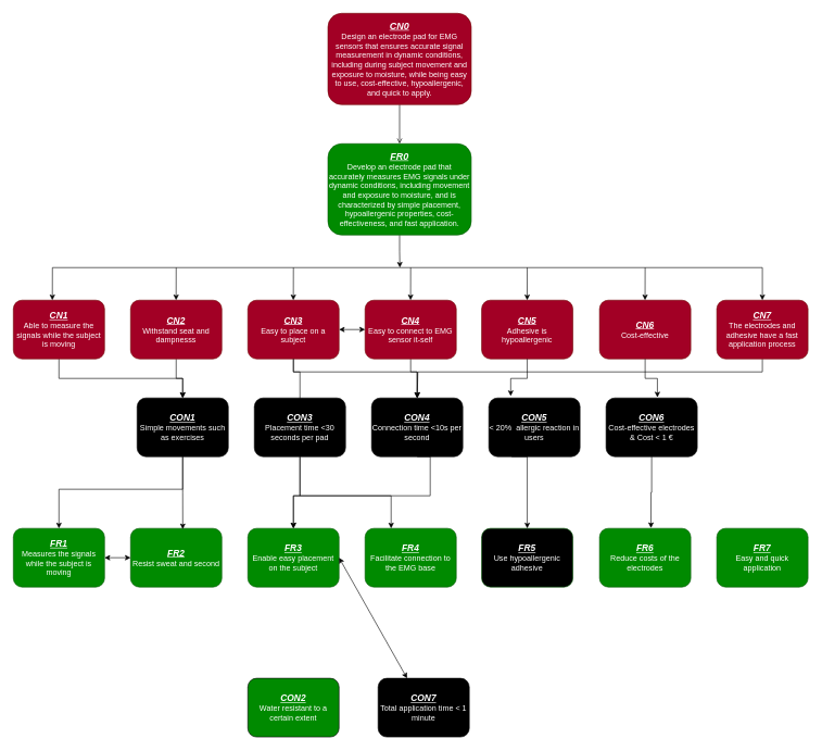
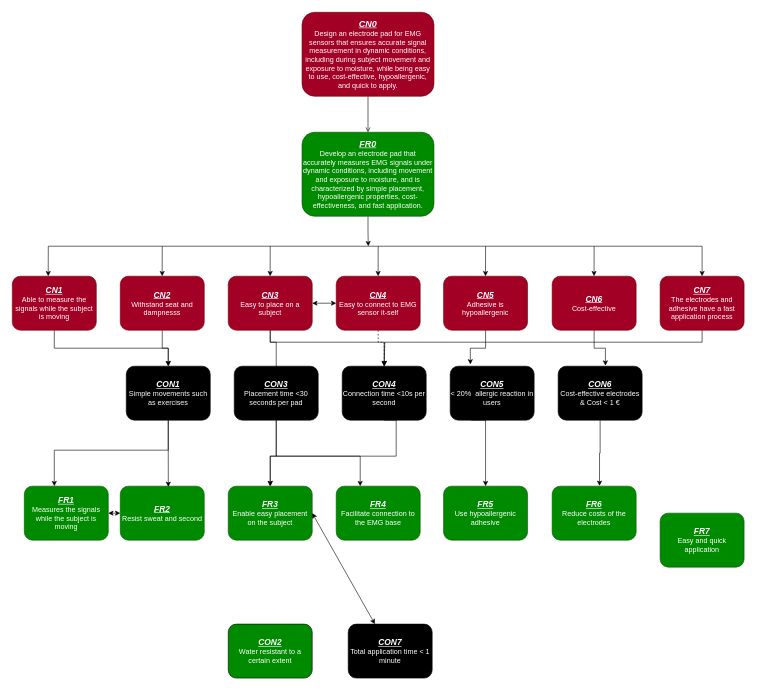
  <mxCell id="0" />
  <mxCell id="1" parent="0" />
  <mxCell id="2" style="edgeStyle=orthogonalEdgeStyle;rounded=0;orthogonalLoop=1;jettySize=auto;html=1;entryX=0.5;entryY=0;entryDx=0;entryDy=0;endArrow=open;" parent="1" source="3" target="5" edge="1"><mxGeometry relative="1" as="geometry" /></mxCell>
  <mxCell id="3" value="&lt;b&gt;&lt;u&gt;&lt;i&gt;&lt;font style=&quot;font-size: 15px;&quot;&gt;CN0&lt;/font&gt;&lt;/i&gt;&lt;/u&gt;&lt;/b&gt;&lt;br&gt;Design an electrode pad for EMG sensors that ensures accurate signal measurement in dynamic conditions, including during subject movement and exposure to moisture, while being easy to use, cost-effective, hypoallergenic, and quick to apply." style="rounded=1;whiteSpace=wrap;html=1;fontSize=12;glass=0;strokeWidth=1;shadow=0;fillColor=#a20025;strokeColor=#6F0000;fontColor=#ffffff;" parent="1" vertex="1"><mxGeometry x="503" y="20" width="220" height="140" as="geometry" /></mxCell>
  <mxCell id="4" style="edgeStyle=orthogonalEdgeStyle;rounded=0;orthogonalLoop=1;jettySize=auto;html=1;exitX=0.5;exitY=1;exitDx=0;exitDy=0;" parent="1" source="5" edge="1"><mxGeometry relative="1" as="geometry"><mxPoint x="613.471" y="410" as="targetPoint" /><Array as="points"><mxPoint x="613" y="385" /></Array></mxGeometry></mxCell>
  <mxCell id="5" value="&lt;b&gt;&lt;u&gt;&lt;i&gt;&lt;font style=&quot;font-size: 15px;&quot;&gt;FR0&lt;/font&gt;&lt;/i&gt;&lt;/u&gt;&lt;/b&gt;&lt;br&gt;Develop an electrode pad that accurately measures EMG signals under dynamic conditions, including movement and exposure to moisture, and is characterized by simple placement, hypoallergenic properties, cost-effectiveness, and fast application." style="rounded=1;whiteSpace=wrap;html=1;fontSize=12;glass=0;strokeWidth=1;shadow=0;fillColor=#008a00;strokeColor=#005700;fontColor=#ffffff;" parent="1" vertex="1"><mxGeometry x="503" y="220" width="220" height="140" as="geometry" /></mxCell>
- <mxCell id="6" value="&lt;b&gt;&lt;u&gt;&lt;i&gt;&lt;font style=&quot;font-size: 14px;&quot;&gt;FR1&lt;/font&gt;&lt;/i&gt;&lt;/u&gt;&lt;/b&gt;&lt;br&gt;Measures the signals while the subject is moving" style="rounded=1;whiteSpace=wrap;html=1;fontSize=12;glass=0;strokeWidth=1;shadow=0;fillColor=#008a00;strokeColor=#005700;fontColor=#ffffff;" parent="1" vertex="1"><mxGeometry x="20" y="810" width="140" height="90" as="geometry" /></mxCell>
+ <mxCell id="6" value="&lt;b&gt;&lt;u&gt;&lt;i&gt;&lt;font style=&quot;font-size: 14px;&quot;&gt;FR1&lt;/font&gt;&lt;/i&gt;&lt;/u&gt;&lt;/b&gt;&lt;br&gt;Measures the signals while the subject is moving" style="rounded=1;whiteSpace=wrap;html=1;fontSize=12;glass=0;strokeWidth=1;shadow=0;fillColor=#008a00;strokeColor=#005700;fontColor=#ffffff;" parent="1" vertex="1"><mxGeometry x="40" y="810" width="140" height="90" as="geometry" /></mxCell>
  <mxCell id="7" value="&lt;b&gt;&lt;u&gt;&lt;i&gt;&lt;font style=&quot;font-size: 14px;&quot;&gt;FR2&lt;/font&gt;&lt;/i&gt;&lt;/u&gt;&lt;/b&gt;&lt;br&gt;Resist sweat and second" style="rounded=1;whiteSpace=wrap;html=1;fontSize=12;glass=0;strokeWidth=1;shadow=0;fillColor=#008a00;strokeColor=#005700;fontColor=#ffffff;" parent="1" vertex="1"><mxGeometry y="810" width="140" height="90" as="geometry" x="200" /></mxCell>
  <mxCell id="8" value="&lt;b&gt;&lt;u&gt;&lt;i&gt;&lt;font style=&quot;font-size: 14px;&quot;&gt;FR3&lt;/font&gt;&lt;/i&gt;&lt;/u&gt;&lt;/b&gt;&lt;br&gt;Enable easy placement on the subject" style="rounded=1;whiteSpace=wrap;html=1;fontSize=12;glass=0;strokeWidth=1;shadow=0;fillColor=#008a00;strokeColor=#005700;fontColor=#ffffff;" parent="1" vertex="1"><mxGeometry x="380" y="810" width="140" height="90" as="geometry" /></mxCell>
  <mxCell id="9" value="&lt;b&gt;&lt;u&gt;&lt;i&gt;&lt;font style=&quot;font-size: 14px;&quot;&gt;FR4&lt;/font&gt;&lt;/i&gt;&lt;/u&gt;&lt;/b&gt;&lt;br&gt;Facilitate connection to the EMG base" style="rounded=1;whiteSpace=wrap;html=1;fontSize=12;glass=0;strokeWidth=1;shadow=0;fillColor=#008a00;strokeColor=#005700;fontColor=#ffffff;" parent="1" vertex="1"><mxGeometry x="560" y="810" width="140" height="90" as="geometry" /></mxCell>
- <mxCell id="10" value="&lt;b&gt;&lt;u&gt;&lt;i&gt;&lt;font style=&quot;font-size: 14px;&quot;&gt;FR5&lt;br&gt;&lt;/font&gt;&lt;/i&gt;&lt;/u&gt;&lt;/b&gt;Use hypoallergenic adhesive" style="rounded=1;whiteSpace=wrap;html=1;fontSize=12;glass=0;strokeWidth=1;shadow=0;fillColor=#000000;strokeColor=#005700;fontColor=#ffffff;" parent="1" vertex="1"><mxGeometry x="739" y="810" width="140" height="90" as="geometry" /></mxCell>
+ <mxCell id="10" value="&lt;b&gt;&lt;u&gt;&lt;i&gt;&lt;font style=&quot;font-size: 14px;&quot;&gt;FR5&lt;br&gt;&lt;/font&gt;&lt;/i&gt;&lt;/u&gt;&lt;/b&gt;Use hypoallergenic adhesive" style="rounded=1;whiteSpace=wrap;html=1;fontSize=12;glass=0;strokeWidth=1;shadow=0;fillColor=#008a00;strokeColor=#005700;fontColor=#ffffff;" parent="1" vertex="1"><mxGeometry x="739" y="810" width="140" height="90" as="geometry" /></mxCell>
  <mxCell id="11" value="&lt;b&gt;&lt;u&gt;&lt;i&gt;&lt;font style=&quot;font-size: 14px;&quot;&gt;FR6&lt;/font&gt;&lt;/i&gt;&lt;/u&gt;&lt;/b&gt;&lt;br&gt;Reduce costs of the electrodes" style="rounded=1;whiteSpace=wrap;html=1;fontSize=12;glass=0;strokeWidth=1;shadow=0;fillColor=#008a00;strokeColor=#005700;fontColor=#ffffff;" parent="1" vertex="1"><mxGeometry x="920" y="810" width="140" height="90" as="geometry" /></mxCell>
- <mxCell id="12" value="&lt;b&gt;&lt;u&gt;&lt;i&gt;&lt;font style=&quot;font-size: 14px;&quot;&gt;FR7&lt;/font&gt;&lt;/i&gt;&lt;/u&gt;&lt;/b&gt;&lt;br&gt;Easy and quick application" style="rounded=1;whiteSpace=wrap;html=1;fontSize=12;glass=0;strokeWidth=1;shadow=0;fillColor=#008a00;strokeColor=#005700;fontColor=#ffffff;" parent="1" vertex="1"><mxGeometry x="1100" y="810" width="140" height="90" as="geometry" /></mxCell>
+ <mxCell id="12" value="&lt;b&gt;&lt;u&gt;&lt;i&gt;&lt;font style=&quot;font-size: 14px;&quot;&gt;FR7&lt;/font&gt;&lt;/i&gt;&lt;/u&gt;&lt;/b&gt;&lt;br&gt;Easy and quick application" style="rounded=1;whiteSpace=wrap;html=1;fontSize=12;glass=0;strokeWidth=1;shadow=0;fillColor=#008a00;strokeColor=#005700;fontColor=#ffffff;" parent="1" vertex="1"><mxGeometry x="1100" y="855" width="140" height="90" as="geometry" /></mxCell>
  <mxCell id="13" style="edgeStyle=orthogonalEdgeStyle;rounded=0;orthogonalLoop=1;jettySize=auto;html=1;entryX=0.5;entryY=0;entryDx=0;entryDy=0;" parent="1" source="14" target="35" edge="1"><mxGeometry relative="1" as="geometry"><Array as="points"><mxPoint x="90" y="580" /><mxPoint x="280" y="580" /></Array></mxGeometry></mxCell>
  <mxCell id="14" value="&lt;span style=&quot;font-size: 14px;&quot;&gt;&lt;b&gt;&lt;i&gt;&lt;u&gt;CN1&lt;br&gt;&lt;/u&gt;&lt;/i&gt;&lt;/b&gt;&lt;/span&gt;Able to measure the signals while the subject is moving" style="rounded=1;whiteSpace=wrap;html=1;fontSize=12;glass=0;strokeWidth=1;shadow=0;fillColor=#a20025;fontColor=#ffffff;strokeColor=#6F0000;" parent="1" vertex="1"><mxGeometry x="20" y="460" width="140" height="90" as="geometry" /></mxCell>
  <mxCell id="15" style="edgeStyle=orthogonalEdgeStyle;rounded=0;orthogonalLoop=1;jettySize=auto;html=1;entryX=0.5;entryY=0;entryDx=0;entryDy=0;" parent="1" source="16" target="35" edge="1"><mxGeometry relative="1" as="geometry" /></mxCell>
  <mxCell id="16" value="&lt;b style=&quot;font-size: 14px; text-decoration: underline; font-style: italic;&quot;&gt;CN2&lt;/b&gt;&lt;br&gt;&lt;font style=&quot;font-size: 12px;&quot;&gt;Withstand seat and dampnesss&lt;/font&gt;" style="rounded=1;whiteSpace=wrap;html=1;fontSize=12;glass=0;strokeWidth=1;shadow=0;fillColor=#a20025;fontColor=#ffffff;strokeColor=#6F0000;" parent="1" vertex="1"><mxGeometry y="460" width="140" height="90" as="geometry" x="200" /></mxCell>
  <mxCell id="17" style="edgeStyle=orthogonalEdgeStyle;rounded=0;orthogonalLoop=1;jettySize=auto;html=1;entryX=0.5;entryY=0;entryDx=0;entryDy=0;" parent="1" source="18" target="41" edge="1"><mxGeometry relative="1" as="geometry"><Array as="points"><mxPoint x="450" y="570" /><mxPoint x="640" y="570" /></Array></mxGeometry></mxCell>
  <mxCell id="18" value="&lt;b&gt;&lt;u&gt;&lt;i&gt;&lt;font style=&quot;font-size: 14px;&quot;&gt;CN3&lt;/font&gt;&lt;/i&gt;&lt;/u&gt;&lt;/b&gt;&lt;br&gt;Easy to place on a subject" style="rounded=1;whiteSpace=wrap;html=1;fontSize=12;glass=0;strokeWidth=1;shadow=0;fillColor=#a20025;fontColor=#ffffff;strokeColor=#6F0000;" parent="1" vertex="1"><mxGeometry x="380" y="460" width="140" height="90" as="geometry" /></mxCell>
- <mxCell id="19" style="edgeStyle=orthogonalEdgeStyle;rounded=0;orthogonalLoop=1;jettySize=auto;html=1;entryX=0.5;entryY=0;entryDx=0;entryDy=0;" parent="1" source="20" target="41" edge="1"><mxGeometry relative="1" as="geometry"><Array as="points"><mxPoint x="630" y="570" /><mxPoint x="640" y="570" /></Array></mxGeometry></mxCell>
+ <mxCell id="19" style="edgeStyle=orthogonalEdgeStyle;rounded=0;orthogonalLoop=1;jettySize=auto;html=1;entryX=0.5;entryY=0;entryDx=0;entryDy=0;dashed=1;" parent="1" source="20" target="41" edge="1"><mxGeometry relative="1" as="geometry"><Array as="points"><mxPoint x="630" y="570" /><mxPoint x="640" y="570" /></Array></mxGeometry></mxCell>
  <mxCell id="20" value="&lt;span style=&quot;font-size: 14px;&quot;&gt;&lt;b&gt;&lt;i&gt;&lt;u&gt;CN4&lt;br&gt;&lt;/u&gt;&lt;/i&gt;&lt;/b&gt;&lt;/span&gt;Easy to connect to EMG sensor it-self" style="rounded=1;whiteSpace=wrap;html=1;fontSize=12;glass=0;strokeWidth=1;shadow=0;fillColor=#a20025;fontColor=#ffffff;strokeColor=#6F0000;" parent="1" vertex="1"><mxGeometry x="560" y="460" width="140" height="90" as="geometry" /></mxCell>
  <mxCell id="21" value="&lt;b&gt;&lt;u&gt;&lt;i&gt;&lt;font style=&quot;font-size: 14px;&quot;&gt;CN5&lt;br&gt;&lt;/font&gt;&lt;/i&gt;&lt;/u&gt;&lt;/b&gt;Adhesive is hypoallergenic" style="rounded=1;whiteSpace=wrap;html=1;fontSize=12;glass=0;strokeWidth=1;shadow=0;fillColor=#a20025;fontColor=#ffffff;strokeColor=#6F0000;" parent="1" vertex="1"><mxGeometry x="739" y="460" width="140" height="90" as="geometry" /></mxCell>
  <mxCell id="22" value="&lt;b&gt;&lt;u&gt;&lt;i&gt;&lt;font style=&quot;font-size: 14px;&quot;&gt;CN6&lt;/font&gt;&lt;/i&gt;&lt;/u&gt;&lt;/b&gt;&lt;br&gt;Cost-effective" style="rounded=1;whiteSpace=wrap;html=1;fontSize=12;glass=0;strokeWidth=1;shadow=0;fillColor=#a20025;fontColor=#ffffff;strokeColor=#6F0000;" parent="1" vertex="1"><mxGeometry x="920" y="460" width="140" height="90" as="geometry" /></mxCell>
  <mxCell id="23" style="edgeStyle=orthogonalEdgeStyle;rounded=0;orthogonalLoop=1;jettySize=auto;html=1;exitX=0.5;exitY=1;exitDx=0;exitDy=0;" parent="1" source="24" edge="1"><mxGeometry relative="1" as="geometry"><mxPoint x="640" y="610" as="targetPoint" /><Array as="points"><mxPoint x="1170" y="570" /><mxPoint x="641" y="570" /><mxPoint x="641" y="610" /></Array></mxGeometry></mxCell>
  <mxCell id="24" value="&lt;b&gt;&lt;u&gt;&lt;i&gt;&lt;font style=&quot;font-size: 14px;&quot;&gt;CN7&lt;/font&gt;&lt;/i&gt;&lt;/u&gt;&lt;/b&gt;&lt;br&gt;The electrodes and adhesive have a fast application process" style="rounded=1;whiteSpace=wrap;html=1;fontSize=12;glass=0;strokeWidth=1;shadow=0;fillColor=#a20025;fontColor=#ffffff;strokeColor=#6F0000;" parent="1" vertex="1"><mxGeometry x="1100" y="460" width="140" height="90" as="geometry" /></mxCell>
  <mxCell id="25" value="" style="endArrow=none;html=1;rounded=0;" parent="1" edge="1"><mxGeometry width="50" height="50" relative="1" as="geometry"><mxPoint x="80" y="410" as="sourcePoint" /><mxPoint x="1170" y="410" as="targetPoint" /></mxGeometry></mxCell>
  <mxCell id="26" value="" style="endArrow=classic;html=1;rounded=0;entryX=0.459;entryY=0.001;entryDx=0;entryDy=0;entryPerimeter=0;" parent="1" edge="1"><mxGeometry width="50" height="50" relative="1" as="geometry"><mxPoint x="80" y="410" as="sourcePoint" /><mxPoint x="79.87" y="460" as="targetPoint" /><Array as="points" /></mxGeometry></mxCell>
  <mxCell id="27" value="" style="endArrow=classic;html=1;rounded=0;entryX=0.459;entryY=0.001;entryDx=0;entryDy=0;entryPerimeter=0;" parent="1" edge="1"><mxGeometry width="50" height="50" relative="1" as="geometry"><mxPoint x="270" y="410" as="sourcePoint" /><mxPoint x="269.86" y="460" as="targetPoint" /><Array as="points" /></mxGeometry></mxCell>
  <mxCell id="28" value="" style="endArrow=classic;html=1;rounded=0;entryX=0.459;entryY=0.001;entryDx=0;entryDy=0;entryPerimeter=0;" parent="1" edge="1"><mxGeometry width="50" height="50" relative="1" as="geometry"><mxPoint x="450" y="410" as="sourcePoint" /><mxPoint x="449.86" y="460" as="targetPoint" /><Array as="points" /></mxGeometry></mxCell>
  <mxCell id="29" value="" style="endArrow=classic;html=1;rounded=0;entryX=0.459;entryY=0.001;entryDx=0;entryDy=0;entryPerimeter=0;" parent="1" edge="1"><mxGeometry width="50" height="50" relative="1" as="geometry"><mxPoint x="630" y="410" as="sourcePoint" /><mxPoint x="629.86" y="460" as="targetPoint" /><Array as="points" /></mxGeometry></mxCell>
  <mxCell id="30" value="" style="endArrow=classic;html=1;rounded=0;entryX=0.459;entryY=0.001;entryDx=0;entryDy=0;entryPerimeter=0;" parent="1" edge="1"><mxGeometry width="50" height="50" relative="1" as="geometry"><mxPoint x="990" y="410" as="sourcePoint" /><mxPoint x="989.86" y="460" as="targetPoint" /><Array as="points" /></mxGeometry></mxCell>
  <mxCell id="31" value="" style="endArrow=classic;html=1;rounded=0;entryX=0.459;entryY=0.001;entryDx=0;entryDy=0;entryPerimeter=0;" parent="1" edge="1"><mxGeometry width="50" height="50" relative="1" as="geometry"><mxPoint x="1170" y="410" as="sourcePoint" /><mxPoint x="1170" y="460" as="targetPoint" /><Array as="points" /></mxGeometry></mxCell>
  <mxCell id="32" value="" style="endArrow=classic;startArrow=classic;html=1;rounded=0;entryX=0;entryY=0.5;entryDx=0;entryDy=0;exitX=1;exitY=0.5;exitDx=0;exitDy=0;" parent="1" source="6" target="7" edge="1"><mxGeometry width="50" height="50" relative="1" as="geometry"><mxPoint x="160" y="860" as="sourcePoint" /><mxPoint x="210" y="810" as="targetPoint" /></mxGeometry></mxCell>
  <mxCell id="33" value="" style="endArrow=classic;startArrow=classic;html=1;rounded=0;exitX=1;exitY=0.5;exitDx=0;exitDy=0;" parent="1" source="8" target="44" edge="1"><mxGeometry width="50" height="50" relative="1" as="geometry"><mxPoint x="490" y="854.8" as="sourcePoint" /><mxPoint x="514.25" y="855" as="targetPoint" /></mxGeometry></mxCell>
  <mxCell id="34" style="edgeStyle=orthogonalEdgeStyle;rounded=0;orthogonalLoop=1;jettySize=auto;html=1;" parent="1" source="35" target="6" edge="1"><mxGeometry relative="1" as="geometry"><Array as="points"><mxPoint x="280" y="750" /><mxPoint x="90" y="750" /></Array></mxGeometry></mxCell>
  <mxCell id="35" value="&lt;b&gt;&lt;u&gt;&lt;i&gt;&lt;font style=&quot;font-size: 14px;&quot;&gt;CON1&lt;/font&gt;&lt;/i&gt;&lt;/u&gt;&lt;/b&gt;&lt;br&gt;Simple movements such as exercises" style="rounded=1;whiteSpace=wrap;html=1;fontSize=12;glass=0;strokeWidth=1;shadow=0;fillColor=#000000;fontColor=#FFFFFF;" parent="1" vertex="1"><mxGeometry x="210" y="610" width="140" height="90" as="geometry" /></mxCell>
  <mxCell id="36" value="&lt;span style=&quot;font-size: 14px;&quot;&gt;&lt;b&gt;&lt;i&gt;&lt;u&gt;CON2&lt;br&gt;&lt;/u&gt;&lt;/i&gt;&lt;/b&gt;&lt;/span&gt;Water resistant to a certain extent" style="rounded=1;whiteSpace=wrap;html=1;fontSize=12;glass=0;strokeWidth=1;shadow=0;fillColor=#008a00;fontColor=#FFFFFF;" parent="1" vertex="1"><mxGeometry x="380" y="1040" width="140" height="90" as="geometry" /></mxCell>
  <mxCell id="37" style="edgeStyle=orthogonalEdgeStyle;rounded=0;orthogonalLoop=1;jettySize=auto;html=1;exitX=0.5;exitY=1;exitDx=0;exitDy=0;entryX=0.5;entryY=0;entryDx=0;entryDy=0;" parent="1" source="39" target="8" edge="1"><mxGeometry relative="1" as="geometry"><Array as="points"><mxPoint x="460" y="760" /><mxPoint x="450" y="760" /></Array></mxGeometry></mxCell>
  <mxCell id="38" style="edgeStyle=orthogonalEdgeStyle;rounded=0;orthogonalLoop=1;jettySize=auto;html=1;" parent="1" source="39" target="9" edge="1"><mxGeometry relative="1" as="geometry"><Array as="points"><mxPoint x="460" y="760" /><mxPoint x="600" y="760" /></Array></mxGeometry></mxCell>
  <mxCell id="39" value="&lt;b&gt;&lt;u&gt;&lt;i&gt;&lt;font style=&quot;font-size: 14px;&quot;&gt;CON3&lt;/font&gt;&lt;/i&gt;&lt;/u&gt;&lt;/b&gt;&lt;br&gt;Placement time &amp;lt;30 seconds per pad" style="rounded=1;whiteSpace=wrap;html=1;fontSize=12;glass=0;strokeWidth=1;shadow=0;fillColor=#000000;fontColor=#FFFFFF;" parent="1" vertex="1"><mxGeometry x="390" y="610" width="140" height="90" as="geometry" /></mxCell>
  <mxCell id="40" style="edgeStyle=orthogonalEdgeStyle;rounded=0;orthogonalLoop=1;jettySize=auto;html=1;exitX=0.5;exitY=1;exitDx=0;exitDy=0;entryX=0.5;entryY=0;entryDx=0;entryDy=0;" parent="1" source="41" target="8" edge="1"><mxGeometry relative="1" as="geometry"><Array as="points"><mxPoint x="660" y="700" /><mxPoint x="660" y="760" /><mxPoint x="450" y="760" /></Array></mxGeometry></mxCell>
  <mxCell id="41" value="&lt;span style=&quot;font-size: 14px;&quot;&gt;&lt;b&gt;&lt;i&gt;&lt;u&gt;CON4&lt;br&gt;&lt;/u&gt;&lt;/i&gt;&lt;/b&gt;&lt;/span&gt;Connection time &amp;lt;10s per second" style="rounded=1;whiteSpace=wrap;html=1;fontSize=12;glass=0;strokeWidth=1;shadow=0;fillColor=#000000;fontColor=#FFFFFF;" parent="1" vertex="1"><mxGeometry x="570" y="610" width="140" height="90" as="geometry" /></mxCell>
  <mxCell id="42" value="&lt;b&gt;&lt;u&gt;&lt;i&gt;&lt;font style=&quot;font-size: 14px;&quot;&gt;CON5&lt;br&gt;&lt;/font&gt;&lt;/i&gt;&lt;/u&gt;&lt;/b&gt;&amp;lt; 20%&lt;span style=&quot;text-align: start; font-weight: 700;&quot; class=&quot;OYPEnA text-decoration-none text-strikethrough-none white-space-prewrap&quot;&gt;&amp;nbsp;&amp;nbsp;&lt;/span&gt;&lt;span style=&quot;text-align: start;&quot; class=&quot;OYPEnA text-decoration-none text-strikethrough-none&quot;&gt;allergic reaction in users&lt;/span&gt;" style="rounded=1;whiteSpace=wrap;html=1;fontSize=12;glass=0;strokeWidth=1;shadow=0;fillColor=#000000;fontColor=#FFFFFF;" parent="1" vertex="1"><mxGeometry x="750" y="610" width="140" height="90" as="geometry" /></mxCell>
  <mxCell id="43" value="&lt;b&gt;&lt;u&gt;&lt;i&gt;&lt;font style=&quot;font-size: 14px;&quot;&gt;CON6&lt;/font&gt;&lt;/i&gt;&lt;/u&gt;&lt;/b&gt;&lt;br&gt;Cost-effective electrodes &amp;amp; Cost &amp;lt; 1 €" style="rounded=1;whiteSpace=wrap;html=1;fontSize=12;glass=0;strokeWidth=1;shadow=0;fillColor=#000000;fontColor=#FFFFFF;" parent="1" vertex="1"><mxGeometry x="930" y="610" width="140" height="90" as="geometry" /></mxCell>
  <mxCell id="44" value="&lt;b&gt;&lt;u&gt;&lt;i&gt;&lt;font style=&quot;font-size: 14px;&quot;&gt;CON7&lt;/font&gt;&lt;/i&gt;&lt;/u&gt;&lt;/b&gt;&lt;br&gt;Total application time &amp;lt; 1 minute" style="rounded=1;whiteSpace=wrap;html=1;fontSize=12;glass=0;strokeWidth=1;shadow=0;fillColor=#000000;fontColor=#FFFFFF;" parent="1" vertex="1"><mxGeometry x="580" y="1040" width="140" height="90" as="geometry" /></mxCell>
  <mxCell id="45" value="" style="endArrow=classic;startArrow=classic;html=1;rounded=0;exitX=1;exitY=0.5;exitDx=0;exitDy=0;entryX=0;entryY=0.5;entryDx=0;entryDy=0;" parent="1" source="18" target="20" edge="1"><mxGeometry width="50" height="50" relative="1" as="geometry"><mxPoint x="520" y="504.8" as="sourcePoint" /><mxPoint x="560" y="504.8" as="targetPoint" /></mxGeometry></mxCell>
  <mxCell id="46" value="" style="endArrow=classic;html=1;rounded=0;entryX=0.459;entryY=0.001;entryDx=0;entryDy=0;entryPerimeter=0;" parent="1" edge="1"><mxGeometry width="50" height="50" relative="1" as="geometry"><mxPoint x="809" y="410" as="sourcePoint" /><mxPoint x="808.86" y="460" as="targetPoint" /><Array as="points" /></mxGeometry></mxCell>
  <mxCell id="47" style="edgeStyle=orthogonalEdgeStyle;rounded=0;orthogonalLoop=1;jettySize=auto;html=1;exitX=0.25;exitY=1;exitDx=0;exitDy=0;" parent="1" source="42" edge="1"><mxGeometry relative="1" as="geometry"><mxPoint x="809" y="810" as="targetPoint" /><Array as="points"><mxPoint x="809" y="700" /></Array></mxGeometry></mxCell>
  <mxCell id="48" style="edgeStyle=orthogonalEdgeStyle;rounded=0;orthogonalLoop=1;jettySize=auto;html=1;exitX=0.5;exitY=1;exitDx=0;exitDy=0;entryX=0.564;entryY=-0.006;entryDx=0;entryDy=0;entryPerimeter=0;" parent="1" source="43" target="11" edge="1"><mxGeometry relative="1" as="geometry" /></mxCell>
  <mxCell id="49" style="edgeStyle=orthogonalEdgeStyle;rounded=0;orthogonalLoop=1;jettySize=auto;html=1;entryX=0.572;entryY=0.014;entryDx=0;entryDy=0;entryPerimeter=0;" parent="1" source="35" target="7" edge="1"><mxGeometry relative="1" as="geometry" /></mxCell>
  <mxCell id="50" style="edgeStyle=orthogonalEdgeStyle;rounded=0;orthogonalLoop=1;jettySize=auto;html=1;entryX=0.24;entryY=-0.033;entryDx=0;entryDy=0;entryPerimeter=0;" parent="1" source="21" target="42" edge="1"><mxGeometry relative="1" as="geometry" /></mxCell>
  <mxCell id="51" style="edgeStyle=orthogonalEdgeStyle;rounded=0;orthogonalLoop=1;jettySize=auto;html=1;exitX=0.5;exitY=1;exitDx=0;exitDy=0;entryX=0.563;entryY=-0.011;entryDx=0;entryDy=0;entryPerimeter=0;" parent="1" source="22" target="43" edge="1"><mxGeometry relative="1" as="geometry" /></mxCell>
  <mxCell id="52" style="edgeStyle=orthogonalEdgeStyle;rounded=0;orthogonalLoop=1;jettySize=auto;html=1;entryX=0.5;entryY=0.111;entryDx=0;entryDy=0;entryPerimeter=0;" parent="1" source="18" target="39" edge="1"><mxGeometry relative="1" as="geometry"><Array as="points"><mxPoint x="450" y="570" /><mxPoint x="460" y="570" /></Array></mxGeometry></mxCell>
